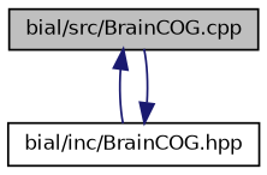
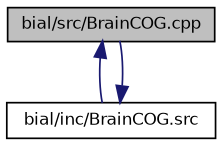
  digraph {
    node [color=black fontname=Helvetica fontsize=10 shape=record style=filled]
    edge [color=midnightblue dir=back fontname=Helvetica fontsize=10 labelfontname=Helvetica labelfontsize=10 style=solid]
    n1 [fillcolor=grey75 fontcolor=black height=0.2 label="bial/src/BrainCOG.cpp" width=0.4]
-   n2 [fillcolor=white height=0.2 label="bial/inc/BrainCOG.hpp" width=0.4]
+   n2 [fillcolor=white height=0.2 label="bial/inc/BrainCOG.src" width=0.4]
    n1 -> n2
    n2 -> n1
  }
